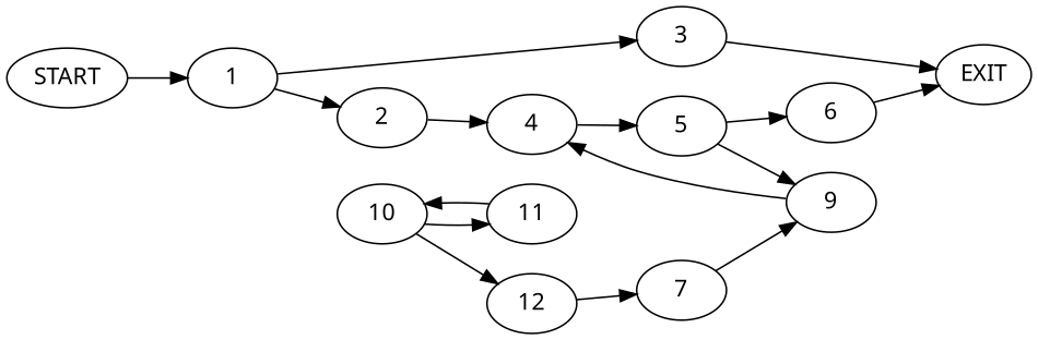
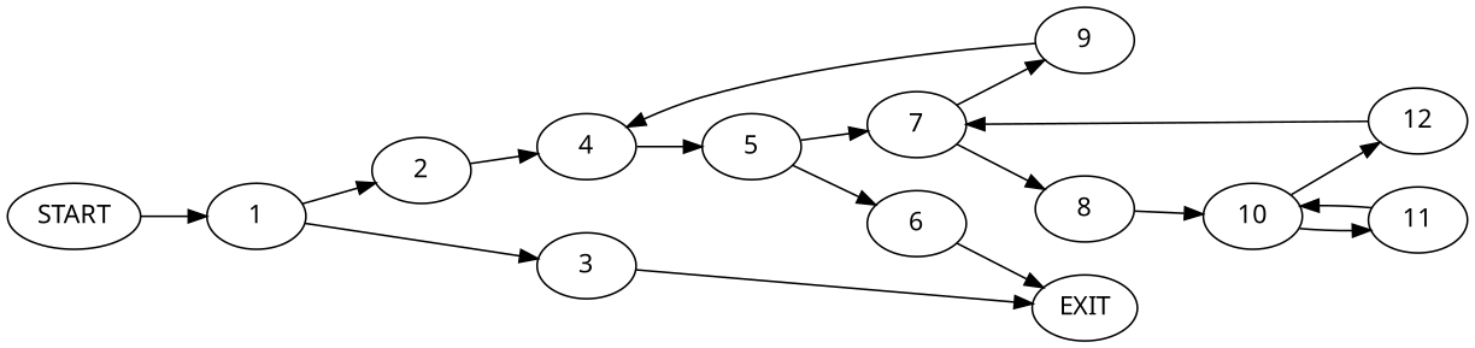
  digraph {
    fontname="Noto Sans"
    rankdir=LR
    node [fontname="Noto Sans"]
    edge [fontname="Noto Sans"]
    n1 [label=START]
    1
    2
    3
    n5 [label=EXIT]
    4
    5
    6
    7
+   8
    9
    10
    11
    12
    n1 -> 1
    1 -> 2
    1 -> 3
    2 -> 4
    3 -> n5
    4 -> 5
    5 -> 6
-   5 -> 9
+   5 -> 7
    6 -> n5
+   7 -> 8
    7 -> 9
+   8 -> 10
    9 -> 4
    10 -> 11
    10 -> 12
    11 -> 10
    12 -> 7
  }
